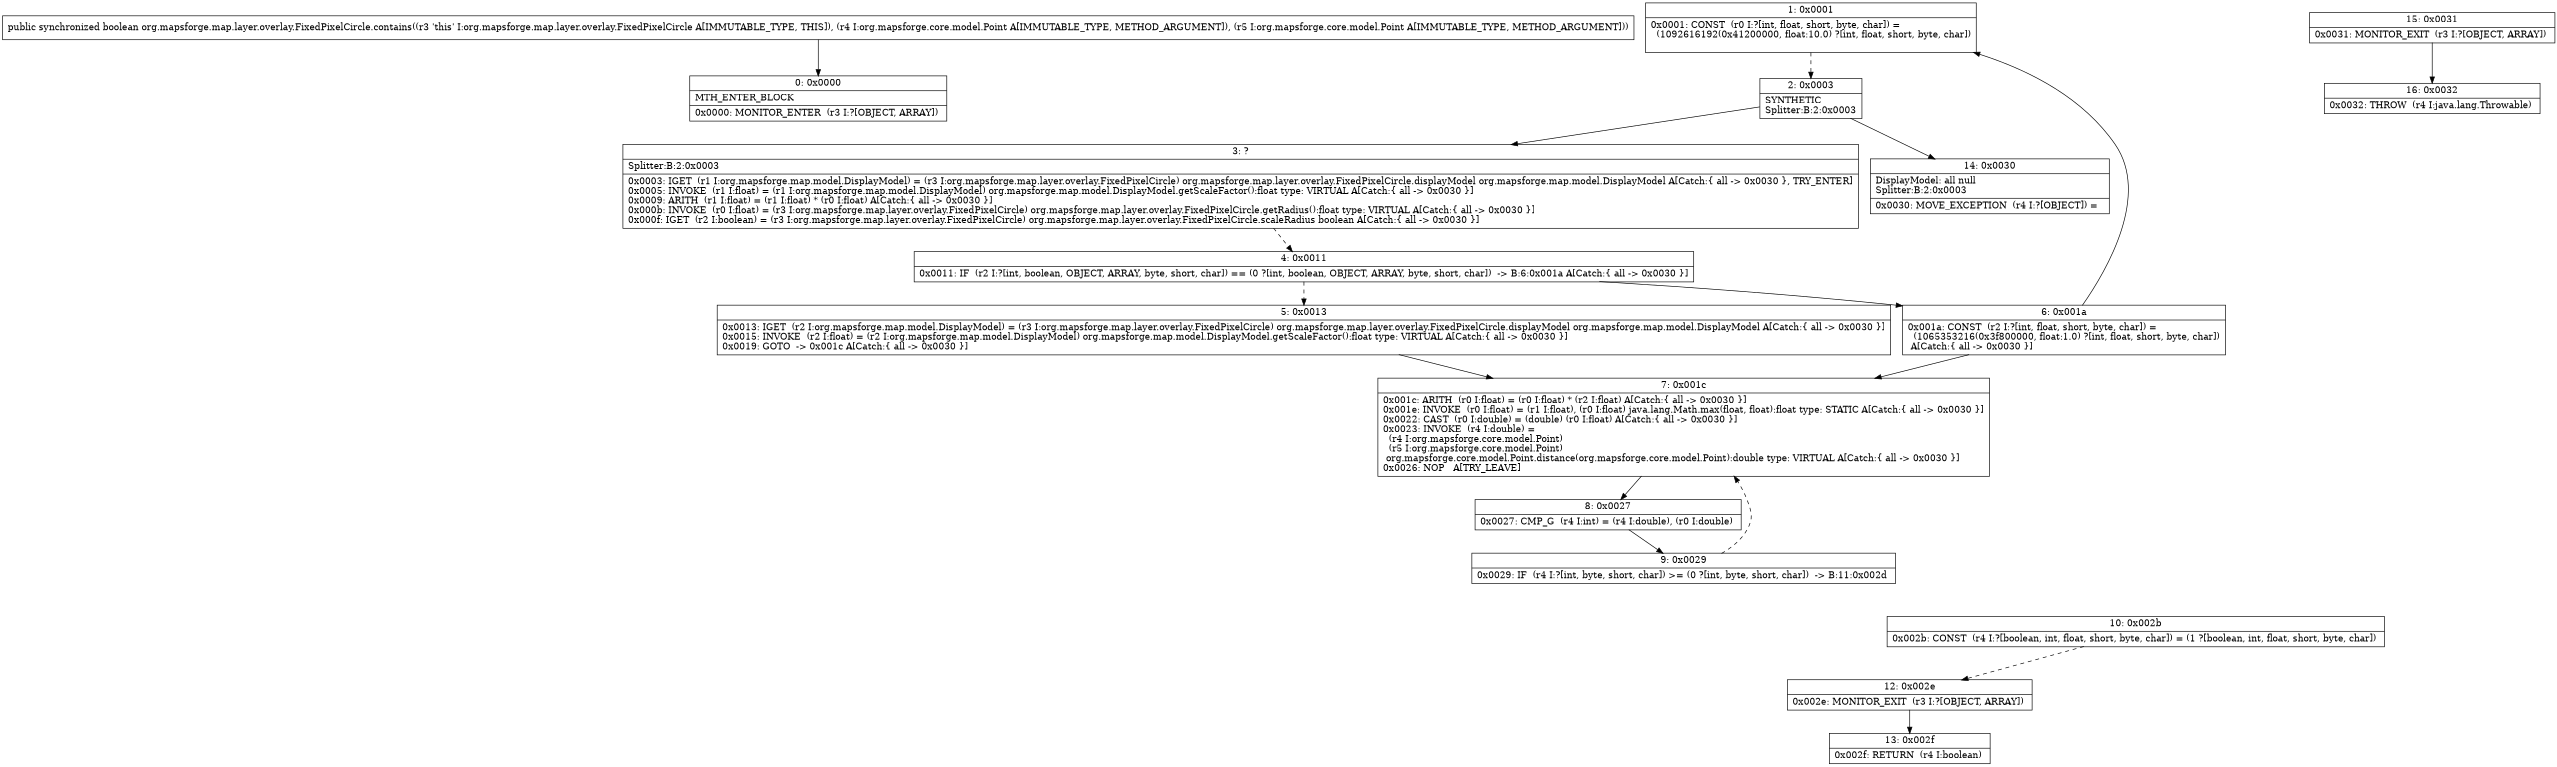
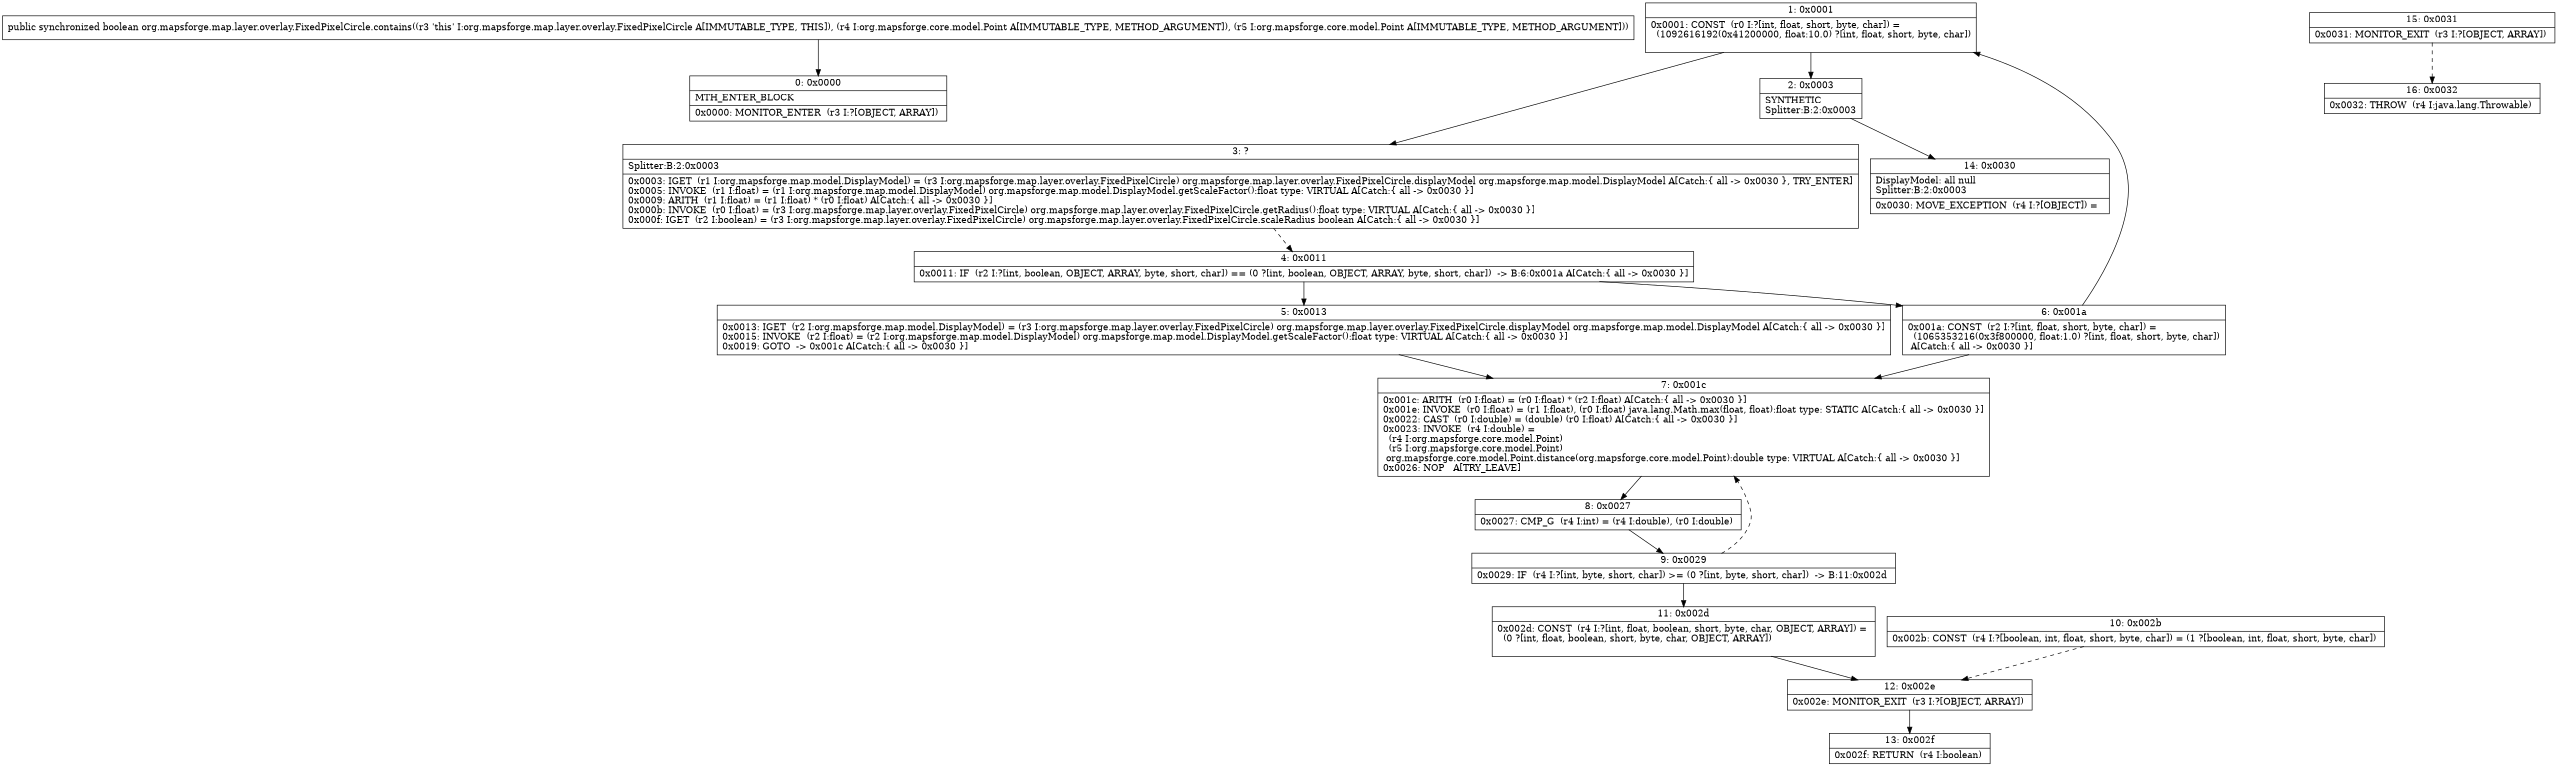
  digraph {
    node [shape=record]
    n1 [label="{0\:\ 0x0000|MTH_ENTER_BLOCK\l|0x0000: MONITOR_ENTER  (r3 I:?[OBJECT, ARRAY]) \l}"]
    n2 [label="{1\:\ 0x0001|0x0001: CONST  (r0 I:?[int, float, short, byte, char]) = \l  (1092616192(0x41200000, float:10.0) ?[int, float, short, byte, char])\l \l}"]
    n3 [label="{2\:\ 0x0003|SYNTHETIC\lSplitter:B:2:0x0003\l}"]
    n4 [label="{3\:\ ?|Splitter:B:2:0x0003\l|0x0003: IGET  (r1 I:org.mapsforge.map.model.DisplayModel) = (r3 I:org.mapsforge.map.layer.overlay.FixedPixelCircle) org.mapsforge.map.layer.overlay.FixedPixelCircle.displayModel org.mapsforge.map.model.DisplayModel A[Catch:\{ all \-\> 0x0030 \}, TRY_ENTER]\l0x0005: INVOKE  (r1 I:float) = (r1 I:org.mapsforge.map.model.DisplayModel) org.mapsforge.map.model.DisplayModel.getScaleFactor():float type: VIRTUAL A[Catch:\{ all \-\> 0x0030 \}]\l0x0009: ARITH  (r1 I:float) = (r1 I:float) * (r0 I:float) A[Catch:\{ all \-\> 0x0030 \}]\l0x000b: INVOKE  (r0 I:float) = (r3 I:org.mapsforge.map.layer.overlay.FixedPixelCircle) org.mapsforge.map.layer.overlay.FixedPixelCircle.getRadius():float type: VIRTUAL A[Catch:\{ all \-\> 0x0030 \}]\l0x000f: IGET  (r2 I:boolean) = (r3 I:org.mapsforge.map.layer.overlay.FixedPixelCircle) org.mapsforge.map.layer.overlay.FixedPixelCircle.scaleRadius boolean A[Catch:\{ all \-\> 0x0030 \}]\l}"]
    n5 [label="{14\:\ 0x0030|DisplayModel: all null\lSplitter:B:2:0x0003\l|0x0030: MOVE_EXCEPTION  (r4 I:?[OBJECT]) =  \l}"]
    n6 [label="{4\:\ 0x0011|0x0011: IF  (r2 I:?[int, boolean, OBJECT, ARRAY, byte, short, char]) == (0 ?[int, boolean, OBJECT, ARRAY, byte, short, char])  \-\> B:6:0x001a A[Catch:\{ all \-\> 0x0030 \}]\l}"]
    n7 [label="{5\:\ 0x0013|0x0013: IGET  (r2 I:org.mapsforge.map.model.DisplayModel) = (r3 I:org.mapsforge.map.layer.overlay.FixedPixelCircle) org.mapsforge.map.layer.overlay.FixedPixelCircle.displayModel org.mapsforge.map.model.DisplayModel A[Catch:\{ all \-\> 0x0030 \}]\l0x0015: INVOKE  (r2 I:float) = (r2 I:org.mapsforge.map.model.DisplayModel) org.mapsforge.map.model.DisplayModel.getScaleFactor():float type: VIRTUAL A[Catch:\{ all \-\> 0x0030 \}]\l0x0019: GOTO  \-\> 0x001c A[Catch:\{ all \-\> 0x0030 \}]\l}"]
    n8 [label="{6\:\ 0x001a|0x001a: CONST  (r2 I:?[int, float, short, byte, char]) = \l  (1065353216(0x3f800000, float:1.0) ?[int, float, short, byte, char])\l A[Catch:\{ all \-\> 0x0030 \}]\l}"]
    n9 [label="{7\:\ 0x001c|0x001c: ARITH  (r0 I:float) = (r0 I:float) * (r2 I:float) A[Catch:\{ all \-\> 0x0030 \}]\l0x001e: INVOKE  (r0 I:float) = (r1 I:float), (r0 I:float) java.lang.Math.max(float, float):float type: STATIC A[Catch:\{ all \-\> 0x0030 \}]\l0x0022: CAST  (r0 I:double) = (double) (r0 I:float) A[Catch:\{ all \-\> 0x0030 \}]\l0x0023: INVOKE  (r4 I:double) = \l  (r4 I:org.mapsforge.core.model.Point)\l  (r5 I:org.mapsforge.core.model.Point)\l org.mapsforge.core.model.Point.distance(org.mapsforge.core.model.Point):double type: VIRTUAL A[Catch:\{ all \-\> 0x0030 \}]\l0x0026: NOP   A[TRY_LEAVE]\l}"]
    n10 [label="{8\:\ 0x0027|0x0027: CMP_G  (r4 I:int) = (r4 I:double), (r0 I:double) \l}"]
    n11 [label="{9\:\ 0x0029|0x0029: IF  (r4 I:?[int, byte, short, char]) \>= (0 ?[int, byte, short, char])  \-\> B:11:0x002d \l}"]
+   n12 [label="{11\:\ 0x002d|0x002d: CONST  (r4 I:?[int, float, boolean, short, byte, char, OBJECT, ARRAY]) = \l  (0 ?[int, float, boolean, short, byte, char, OBJECT, ARRAY])\l \l}"]
    n13 [label="{10\:\ 0x002b|0x002b: CONST  (r4 I:?[boolean, int, float, short, byte, char]) = (1 ?[boolean, int, float, short, byte, char]) \l}"]
    n14 [label="{12\:\ 0x002e|0x002e: MONITOR_EXIT  (r3 I:?[OBJECT, ARRAY]) \l}"]
    n15 [label="{13\:\ 0x002f|0x002f: RETURN  (r4 I:boolean) \l}"]
    n16 [label="{15\:\ 0x0031|0x0031: MONITOR_EXIT  (r3 I:?[OBJECT, ARRAY]) \l}"]
    n17 [label="{16\:\ 0x0032|0x0032: THROW  (r4 I:java.lang.Throwable) \l}"]
    n18 [label="{public synchronized boolean org.mapsforge.map.layer.overlay.FixedPixelCircle.contains((r3 'this' I:org.mapsforge.map.layer.overlay.FixedPixelCircle A[IMMUTABLE_TYPE, THIS]), (r4 I:org.mapsforge.core.model.Point A[IMMUTABLE_TYPE, METHOD_ARGUMENT]), (r5 I:org.mapsforge.core.model.Point A[IMMUTABLE_TYPE, METHOD_ARGUMENT])) }"]
-   n2 -> n3 [style=dashed]
-   n3 -> n4
+   n2 -> n3
+   n2 -> n4
    n3 -> n5
    n4 -> n6 [style=dashed]
-   n6 -> n7 [style=dashed]
+   n6 -> n7 [style=solid]
    n6 -> n8
    n7 -> n9
    n8 -> n2
    n8 -> n9
    n9 -> n10
    n10 -> n11
    n11 -> n9 [style=dashed]
+   n11 -> n12
+   n12 -> n14
    n13 -> n14 [style=dashed]
    n14 -> n15
-   n16 -> n17
+   n16 -> n17 [style=dashed]
    n18 -> n1
  }
